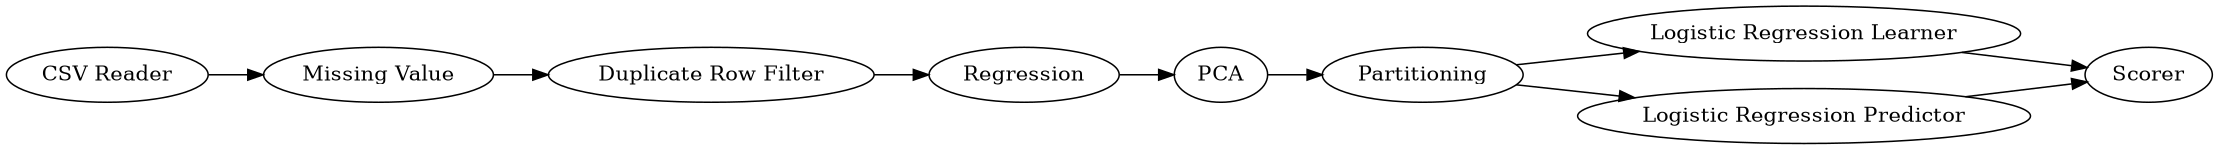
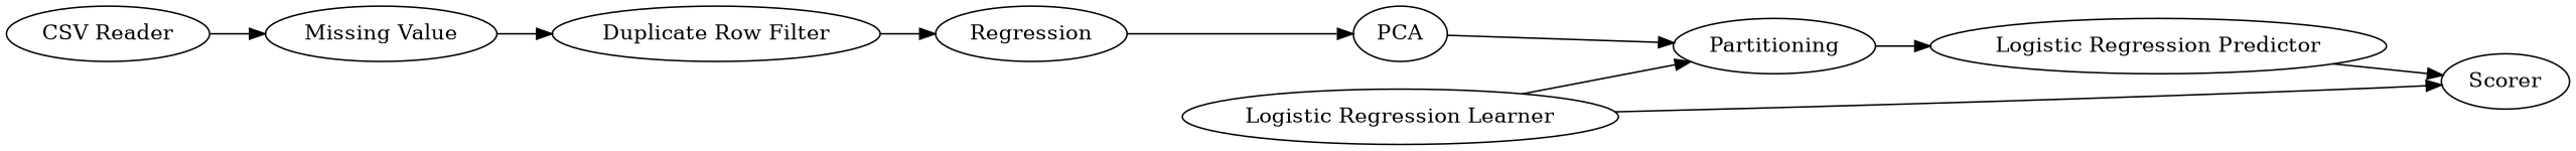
  digraph {
    rankdir=LR
    n1 [label=Regression]
    n2 [label=PCA]
    n3 [label=Partitioning]
    n4 [label="Logistic Regression Learner"]
    n5 [label="Logistic Regression Predictor"]
    n6 [label="Duplicate Row Filter"]
    n7 [label=Scorer]
    n8 [label="CSV Reader"]
    n9 [label="Missing Value"]
    n1 -> n2
    n2 -> n3
-   n3 -> n4
+   n4 -> n3
    n3 -> n5
    n4 -> n7
    n5 -> n7
    n6 -> n1
    n8 -> n9
    n9 -> n6
  }
